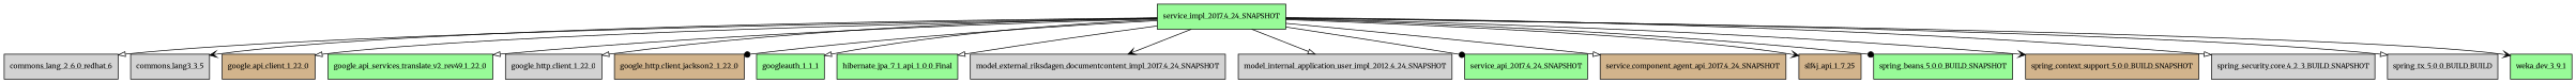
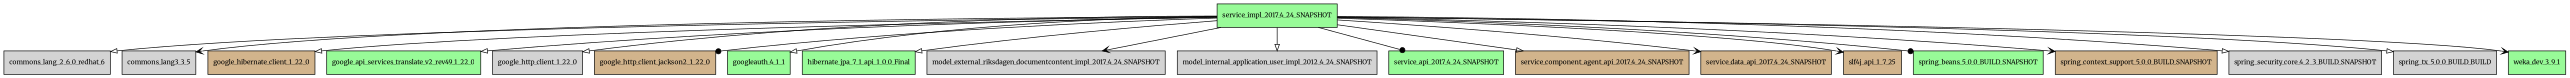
  digraph {
    fontname=Merriweather
    node [fillcolor=palegreen fontname=Merriweather fontsize=10.0 shape=box style=filled]
    edge [arrowhead=onormal fontname=Merriweather]
    service_impl_2017_4_24_SNAPSHOT
    commons_lang_2_6_0_redhat_6 [fillcolor=lightgrey]
    commons_lang3_3_5 [fillcolor=lightgrey]
-   google_api_client_1_22_0 [fillcolor=tan]
+   google_api_client_1_22_0 [fillcolor=tan label=google_hibernate_client_1_22_0]
    google_api_services_translate_v2_rev49_1_22_0
    google_http_client_1_22_0 [fillcolor=lightgrey]
    google_http_client_jackson2_1_22_0 [fillcolor=tan]
-   googleauth_1_1_1
+   googleauth_1_1_1 [label=googleauth_4_1_1]
    n9 [label=hibernate_jpa_7_1_api_1_0_0_Final]
    model_external_riksdagen_documentcontent_impl_2017_4_24_SNAPSHOT [fillcolor=lightgrey]
    n11 [fillcolor=lightgrey label=model_internal_application_user_impl_2012_4_24_SNAPSHOT]
    service_api_2017_4_24_SNAPSHOT
    service_component_agent_api_2017_4_24_SNAPSHOT [fillcolor=tan]
+   service_data_api_2017_4_24_SNAPSHOT [fillcolor=tan]
    slf4j_api_1_7_25 [fillcolor=tan]
    spring_beans_5_0_0_BUILD_SNAPSHOT
    spring_context_support_5_0_0_BUILD_SNAPSHOT [fillcolor=tan]
    spring_security_core_4_2_3_BUILD_SNAPSHOT [fillcolor=lightgrey]
    n19 [fillcolor=lightgrey label=spring_tx_5_0_0_BUILD_BUILD]
    weka_dev_3_9_1
    service_impl_2017_4_24_SNAPSHOT -> commons_lang_2_6_0_redhat_6
    service_impl_2017_4_24_SNAPSHOT -> commons_lang3_3_5 [arrowhead=vee]
    service_impl_2017_4_24_SNAPSHOT -> google_api_client_1_22_0
    service_impl_2017_4_24_SNAPSHOT -> google_api_services_translate_v2_rev49_1_22_0
    service_impl_2017_4_24_SNAPSHOT -> google_http_client_1_22_0
    service_impl_2017_4_24_SNAPSHOT -> google_http_client_jackson2_1_22_0 [arrowhead=dot]
    service_impl_2017_4_24_SNAPSHOT -> googleauth_1_1_1
    service_impl_2017_4_24_SNAPSHOT -> n9
    service_impl_2017_4_24_SNAPSHOT -> model_external_riksdagen_documentcontent_impl_2017_4_24_SNAPSHOT [arrowhead=vee]
    service_impl_2017_4_24_SNAPSHOT -> n11
    service_impl_2017_4_24_SNAPSHOT -> service_api_2017_4_24_SNAPSHOT [arrowhead=dot]
    service_impl_2017_4_24_SNAPSHOT -> service_component_agent_api_2017_4_24_SNAPSHOT
+   service_impl_2017_4_24_SNAPSHOT -> service_data_api_2017_4_24_SNAPSHOT [arrowhead=vee]
    service_impl_2017_4_24_SNAPSHOT -> slf4j_api_1_7_25 [arrowhead=vee]
    service_impl_2017_4_24_SNAPSHOT -> spring_beans_5_0_0_BUILD_SNAPSHOT [arrowhead=dot]
    service_impl_2017_4_24_SNAPSHOT -> spring_context_support_5_0_0_BUILD_SNAPSHOT [arrowhead=vee]
    service_impl_2017_4_24_SNAPSHOT -> spring_security_core_4_2_3_BUILD_SNAPSHOT
    service_impl_2017_4_24_SNAPSHOT -> n19
    service_impl_2017_4_24_SNAPSHOT -> weka_dev_3_9_1 [arrowhead=vee]
  }
